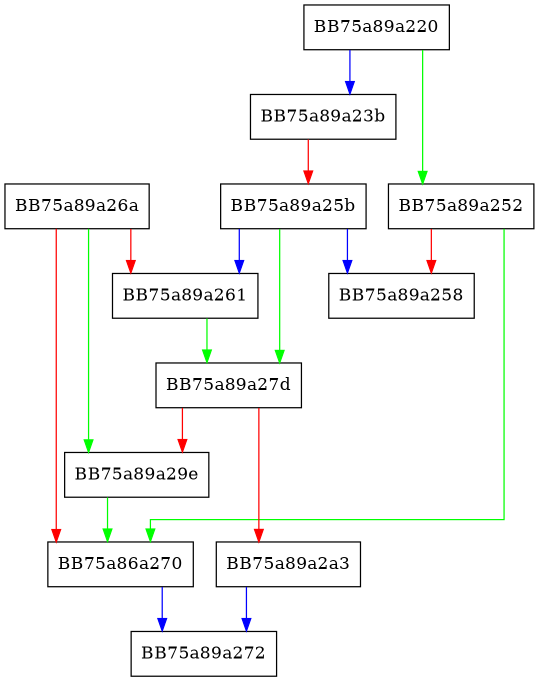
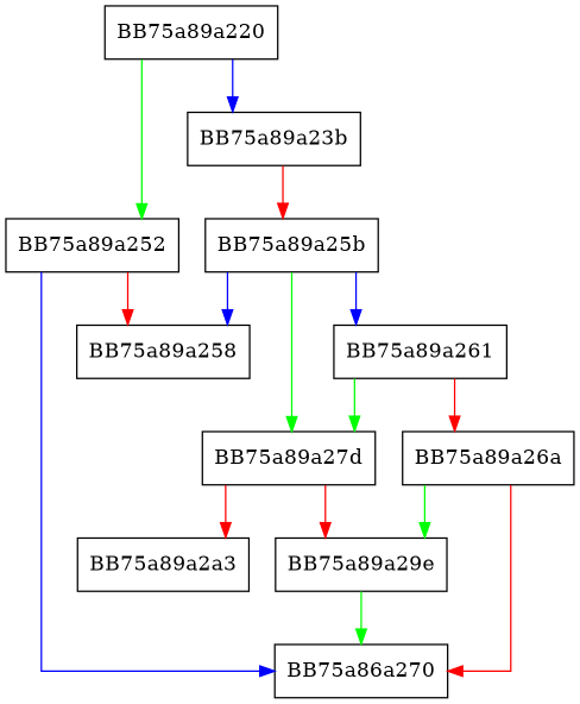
  digraph {
    splines=ortho
    node [shape=box]
    edge [color=green]
    BB75a89a220
    BB75a89a252
    BB75a89a23b
    n4 [label=BB75a86a270]
    BB75a89a258
    BB75a89a25b
-   BB75a89a272
    BB75a89a27d
    BB75a89a261
    BB75a89a29e
    BB75a89a2a3
    BB75a89a26a
    BB75a89a220 -> BB75a89a252
    BB75a89a220 -> BB75a89a23b [color=blue]
-   BB75a89a252 -> n4
+   BB75a89a252 -> n4 [color=blue]
    BB75a89a252 -> BB75a89a258 [color=red]
    BB75a89a23b -> BB75a89a25b [color=red]
-   n4 -> BB75a89a272 [color=blue]
    BB75a89a25b -> BB75a89a258 [color=blue]
    BB75a89a25b -> BB75a89a27d
    BB75a89a25b -> BB75a89a261 [color=blue]
    BB75a89a27d -> BB75a89a29e [color=red]
    BB75a89a27d -> BB75a89a2a3 [color=red]
    BB75a89a261 -> BB75a89a27d
-   BB75a89a26a -> BB75a89a261 [color=red]
+   BB75a89a261 -> BB75a89a26a [color=red]
    BB75a89a29e -> n4
-   BB75a89a2a3 -> BB75a89a272 [color=blue]
    BB75a89a26a -> n4 [color=red]
    BB75a89a26a -> BB75a89a29e
  }
